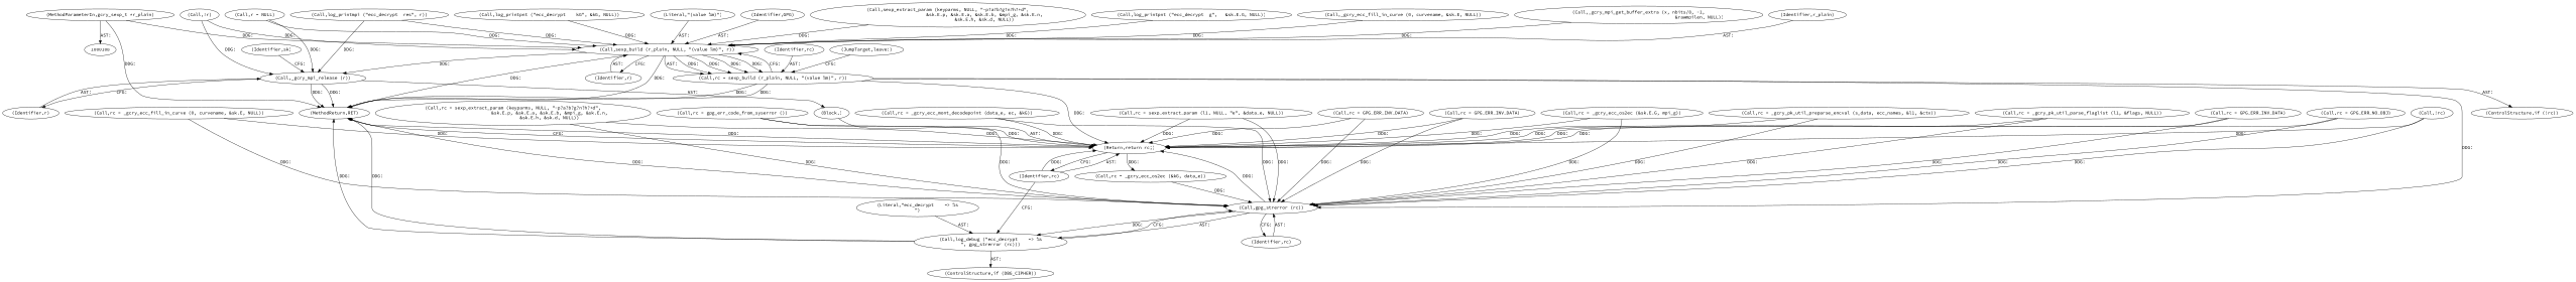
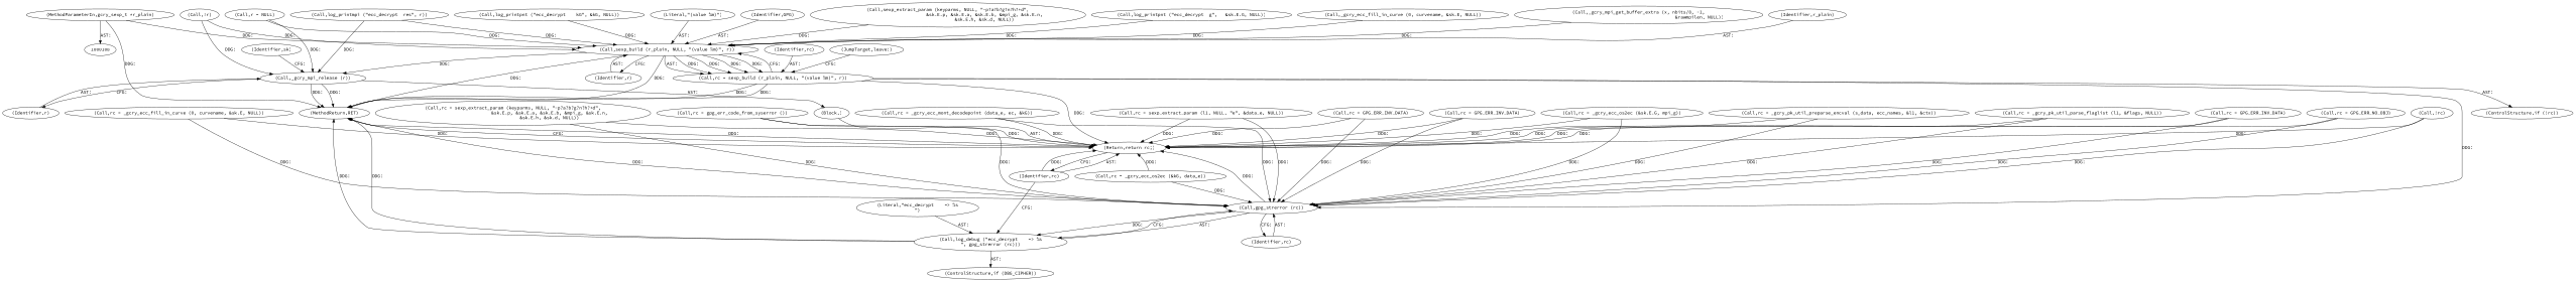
  digraph {
    fontname="Source Code Pro"
    node [fontname="Source Code Pro"]
    edge [fontname="Source Code Pro"]
    n1 [label="(MethodParameterIn,gcry_sexp_t *r_plain)"]
    n2 [label="(Call,sexp_build (r_plain, NULL, \"(value %m)\", r))"]
    n3 [label="(MethodReturn,RET)"]
    1000108
    n5 [label="(Call,rc = sexp_build (r_plain, NULL, \"(value %m)\", r))"]
    n6 [label="(Call,_gcry_mpi_release (r))"]
    n7 [label="(Identifier,r)"]
    n8 [label="(Return,return rc;)"]
    n9 [label="(Call,gpg_strerror (rc))"]
    n10 [label="(ControlStructure,if (!rc))"]
    n11 [label="(Block,)"]
    n12 [label="(Identifier,r)"]
    n13 [label="(Call,log_debug (\"ecc_decrypt    => %s\n\", gpg_strerror (rc)))"]
    n14 [label="(Identifier,rc)"]
    n15 [label="(Identifier,rc)"]
    n16 [label="(ControlStructure,if (DBG_CIPHER))"]
    n17 [label="(Call,rc = sexp_extract_param (keyparms, NULL, \"-p?a?b?g?n?h?+d\",\n                           &sk.E.p, &sk.E.a, &sk.E.b, &mpi_g, &sk.E.n,\n                           &sk.E.h, &sk.d, NULL))"]
    n18 [label="(Call,_gcry_mpi_get_buffer_extra (x, nbits/8, -1,\n                                             &rawmpilen, NULL))"]
    n19 [label="(Call,r = NULL)"]
    n20 [label="(Identifier,rc)"]
    n21 [label="(Identifier,r_plain)"]
    n22 [label="(Call,rc = _gcry_ecc_fill_in_curve (0, curvename, &sk.E, NULL))"]
    n23 [label="(JumpTarget,leave:)"]
    n24 [label="(Call,rc = gpg_err_code_from_syserror ())"]
    n25 [label="(Call,log_printmpi (\"ecc_decrypt  res\", r))"]
    n26 [label="(Call,rc = sexp_extract_param (l1, NULL, \"e\", &data_e, NULL))"]
    n27 [label="(Call,rc = _gcry_ecc_os2ec (&sk.E.G, mpi_g))"]
    n28 [label="(Call,rc = _gcry_pk_util_parse_flaglist (l1, &flags, NULL))"]
    n29 [label="(Call,log_printpnt (\"ecc_decrypt    kG\", &kG, NULL))"]
    n30 [label="(Call,rc = _gcry_ecc_os2ec (&kG, data_e))"]
    n31 [label="(Literal,\"(value %m)\")"]
    n32 [label="(Call,!r)"]
    n33 [label="(Identifier,GPG)"]
    n34 [label="(Identifier,sk)"]
    n35 [label="(Call,rc = GPG_ERR_NO_OBJ)"]
    n36 [label="(Call,sexp_extract_param (keyparms, NULL, \"-p?a?b?g?n?h?+d\",\n                           &sk.E.p, &sk.E.a, &sk.E.b, &mpi_g, &sk.E.n,\n                           &sk.E.h, &sk.d, NULL))"]
    n37 [label="(Call,log_printpnt (\"ecc_decrypt  g\",   &sk.E.G, NULL))"]
    n38 [label="(Call,_gcry_ecc_fill_in_curve (0, curvename, &sk.E, NULL))"]
    n39 [label="(Literal,\"ecc_decrypt    => %s\n\")"]
    n40 [label="(Call,rc = _gcry_ecc_mont_decodepoint (data_e, ec, &kG))"]
    n41 [label="(Call,rc = GPG_ERR_INV_DATA)"]
    n42 [label="(Call,rc = GPG_ERR_INV_DATA)"]
    n43 [label="(Call,rc = _gcry_pk_util_preparse_encval (s_data, ecc_names, &l1, &ctx))"]
    n44 [label="(Call,rc = GPG_ERR_INV_DATA)"]
    n45 [label="(Call,!rc)"]
    n1 -> n2 [label="DDG: "]
    n1 -> n3 [label="DDG: "]
    n1 -> 1000108 [label="AST: "]
    n2 -> n3 [label="DDG: "]
    n2 -> n3 [label="DDG: "]
    n2 -> n5 [label="AST: "]
    n2 -> n5 [label="DDG: "]
    n2 -> n5 [label="DDG: "]
    n2 -> n5 [label="DDG: "]
    n2 -> n5 [label="DDG: "]
    n2 -> n6 [label="DDG: "]
    n2 -> n7 [label="CFG: "]
    n3 -> n8 [label="CFG: "]
    n5 -> n2 [label="CFG: "]
    n5 -> n3 [label="DDG: "]
    n5 -> n3 [label="DDG: "]
    n5 -> n8 [label="DDG: "]
    n5 -> n9 [label="DDG: "]
    n5 -> n10 [label="AST: "]
    n6 -> n3 [label="DDG: "]
    n6 -> n3 [label="DDG: "]
    n6 -> n11 [label="AST: "]
    n6 -> n12 [label="CFG: "]
    n7 -> n2 [label="AST: "]
    n8 -> n3 [label="DDG: "]
    n8 -> n15 [label="CFG: "]
    n9 -> n3 [label="DDG: "]
    n9 -> n8 [label="DDG: "]
    n9 -> n13 [label="AST: "]
    n9 -> n13 [label="DDG: "]
    n9 -> n14 [label="CFG: "]
    n11 -> n8 [label="AST: "]
    n12 -> n6 [label="AST: "]
    n13 -> n3 [label="DDG: "]
    n13 -> n3 [label="DDG: "]
    n13 -> n9 [label="CFG: "]
    n13 -> n16 [label="AST: "]
    n14 -> n9 [label="AST: "]
    n15 -> n8 [label="AST: "]
    n15 -> n8 [label="DDG: "]
    n15 -> n13 [label="CFG: "]
    n17 -> n8 [label="DDG: "]
    n17 -> n9 [label="DDG: "]
    n18 -> n2 [label="DDG: "]
    n19 -> n2 [label="DDG: "]
    n19 -> n6 [label="DDG: "]
    n20 -> n5 [label="AST: "]
    n21 -> n2 [label="AST: "]
    n22 -> n8 [label="DDG: "]
    n22 -> n9 [label="DDG: "]
    n23 -> n5 [label="CFG: "]
    n24 -> n8 [label="DDG: "]
    n24 -> n9 [label="DDG: "]
    n25 -> n2 [label="DDG: "]
    n25 -> n6 [label="DDG: "]
    n26 -> n8 [label="DDG: "]
    n26 -> n9 [label="DDG: "]
    n27 -> n8 [label="DDG: "]
    n27 -> n9 [label="DDG: "]
    n28 -> n8 [label="DDG: "]
    n28 -> n9 [label="DDG: "]
    n29 -> n2 [label="DDG: "]
-   n8 -> n30 [label="DDG: "]
+   n30 -> n8 [label="DDG: "]
    n30 -> n9 [label="DDG: "]
    n31 -> n2 [label="AST: "]
    n32 -> n2 [label="DDG: "]
    n32 -> n6 [label="DDG: "]
    n33 -> n2 [label="AST: "]
    n34 -> n6 [label="CFG: "]
    n35 -> n8 [label="DDG: "]
    n35 -> n9 [label="DDG: "]
    n36 -> n2 [label="DDG: "]
    n37 -> n2 [label="DDG: "]
    n38 -> n2 [label="DDG: "]
    n39 -> n13 [label="AST: "]
    n40 -> n8 [label="DDG: "]
    n40 -> n9 [label="DDG: "]
    n41 -> n8 [label="DDG: "]
    n41 -> n9 [label="DDG: "]
    n42 -> n8 [label="DDG: "]
    n42 -> n9 [label="DDG: "]
    n43 -> n8 [label="DDG: "]
    n43 -> n9 [label="DDG: "]
    n44 -> n8 [label="DDG: "]
    n44 -> n9 [label="DDG: "]
    n45 -> n8 [label="DDG: "]
    n45 -> n9 [label="DDG: "]
  }
